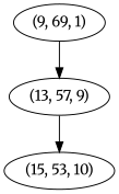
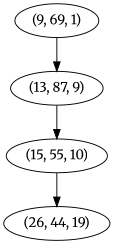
  digraph {
    fontname=Merriweather
    node [fontname=Merriweather]
    edge [fontname=Merriweather]
    n1 [label="(9, 69, 1)"]
-   "(13, 57, 9)"
-   "(15, 55, 10)" [label="(15, 53, 10)"]
+   "(13, 57, 9)" [label="(13, 87, 9)"]
+   "(15, 55, 10)"
+   "(26, 44, 19)"
    n1 -> "(13, 57, 9)"
    "(13, 57, 9)" -> "(15, 55, 10)"
+   "(15, 55, 10)" -> "(26, 44, 19)"
  }
